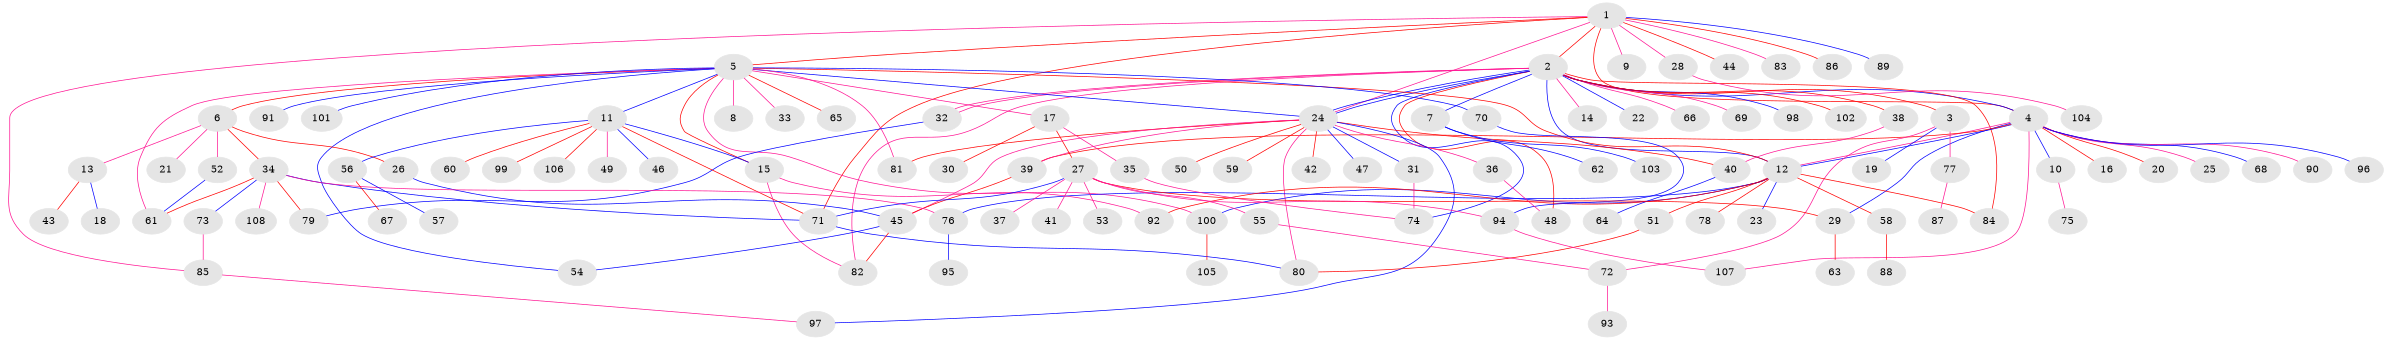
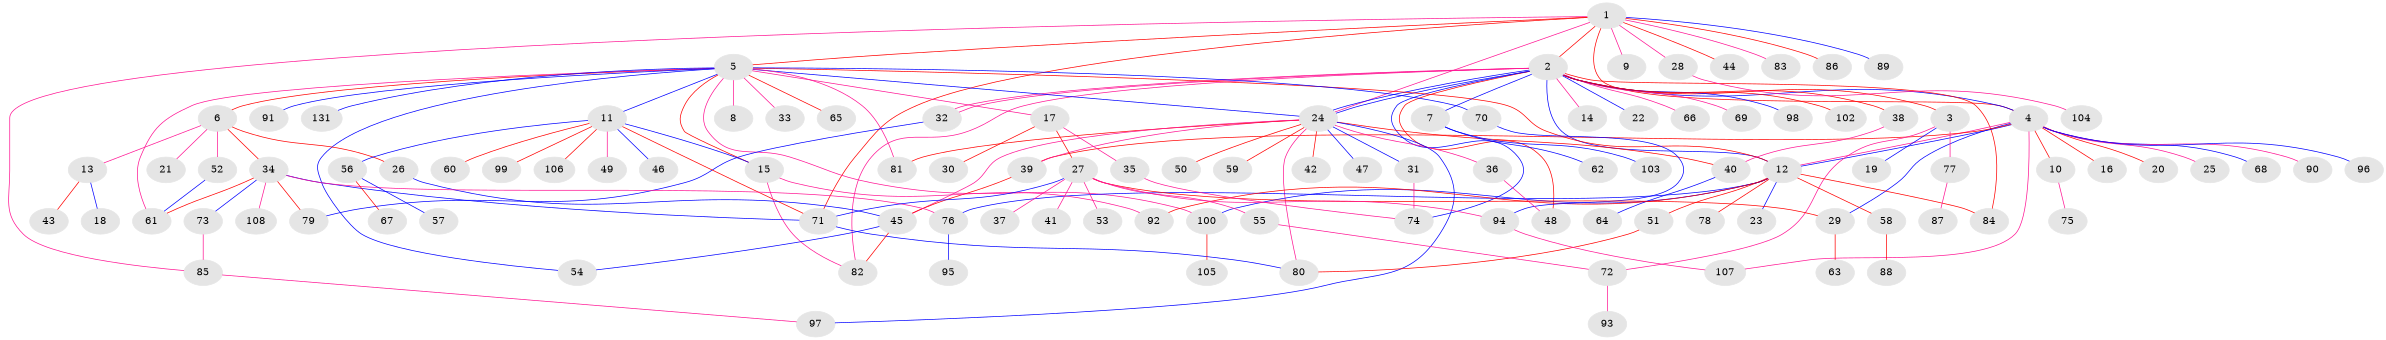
  graph {
    fontname="DejaVu Serif"
    node [color=gray90 fontname="DejaVu Serif" style=filled]
    edge [color=deeppink fontname="DejaVu Serif"]
    1
    2
    4
    5
    9
    24
    28
    44
    71
    83
    85
    86
    89
    3
    7
    12
    14
    22
    32
    38
    48
    66
    69
    74
    82
    84
    98
    102
    10
    16
    20
    25
    29
    39
    68
    90
    96
    107
    6
    8
    11
    15
    17
    33
    54
    61
    65
    70
    81
    91
    100
-   101
+   101 [label=131]
    31
    36
    40
    42
    45
    47
    50
    59
    80
    97
    104
    19
    72
    77
    62
    103
    23
    51
    58
    76
    78
    92
    79
    93
    87
    75
    63
    13
    21
    26
    34
    52
    46
    49
    56
    60
    99
    106
    27
    30
    35
    94
    105
    18
    43
    73
    108
    57
    67
    88
    95
    37
    41
    53
    55
    64
    1 -- 2 [color=red]
    1 -- 4 [color=red]
    1 -- 5 [color=red]
    1 -- 9
    1 -- 24
    1 -- 28
    1 -- 44 [color=red]
    1 -- 71 [color=red]
    1 -- 83
    1 -- 85
    1 -- 86 [color=red]
    1 -- 89 [color=blue]
    2 -- 4 [color=blue]
    2 -- 24 [color=blue]
    2 -- 24 [color=blue]
    2 -- 3 [color=red]
    2 -- 7 [color=blue]
    2 -- 12 [color=blue]
    2 -- 14
    2 -- 22 [color=blue]
    2 -- 32
    2 -- 32
    2 -- 38 [color=red]
    2 -- 48 [color=red]
    2 -- 66
    2 -- 69
    2 -- 74 [color=blue]
    2 -- 82
    2 -- 84 [color=red]
    2 -- 98 [color=blue]
    2 -- 102 [color=red]
    4 -- 12
    4 -- 12 [color=blue]
-   4 -- 10 [color=blue]
+   4 -- 10 [color=red]
    4 -- 16 [color=red]
    4 -- 20 [color=red]
    4 -- 25
    4 -- 29 [color=blue]
    4 -- 39 [color=red]
    4 -- 68 [color=blue]
    4 -- 90
    4 -- 96 [color=blue]
    4 -- 107
    5 -- 24 [color=blue]
    5 -- 12 [color=red]
    5 -- 6 [color=red]
    5 -- 8
    5 -- 11 [color=blue]
    5 -- 15 [color=red]
    5 -- 17
    5 -- 33
    5 -- 54 [color=blue]
    5 -- 61
    5 -- 65 [color=red]
    5 -- 70 [color=blue]
    5 -- 81
    5 -- 91 [color=blue]
    5 -- 100
    5 -- 101 [color=blue]
    24 -- 39
    24 -- 81 [color=red]
    24 -- 31 [color=blue]
    24 -- 36
    24 -- 40 [color=red]
    24 -- 42 [color=red]
    24 -- 45
    24 -- 47 [color=blue]
    24 -- 50 [color=red]
    24 -- 59 [color=red]
    24 -- 80
    24 -- 97 [color=blue]
    28 -- 104
    71 -- 80 [color=blue]
    85 -- 97
    3 -- 19 [color=blue]
    3 -- 72
    3 -- 77
    7 -- 62 [color=blue]
    7 -- 103 [color=blue]
    12 -- 84 [color=red]
    12 -- 100 [color=blue]
    12 -- 23 [color=blue]
    12 -- 51 [color=red]
    12 -- 58 [color=red]
    12 -- 76 [color=blue]
    12 -- 78 [color=red]
    12 -- 92 [color=red]
    32 -- 79 [color=blue]
    38 -- 40
    10 -- 75
    29 -- 63 [color=red]
    39 -- 45 [color=red]
    6 -- 13
    6 -- 21
    6 -- 26 [color=red]
    6 -- 34 [color=red]
    6 -- 52
    11 -- 71 [color=red]
    11 -- 15 [color=blue]
    11 -- 46 [color=blue]
    11 -- 49
    11 -- 56 [color=blue]
    11 -- 60 [color=red]
    11 -- 99 [color=red]
    11 -- 106 [color=red]
    15 -- 82
    15 -- 92
    17 -- 27 [color=red]
    17 -- 30 [color=red]
    17 -- 35
    70 -- 94 [color=blue]
    100 -- 105 [color=red]
    31 -- 74
    36 -- 48
    40 -- 64 [color=blue]
    45 -- 82 [color=red]
    45 -- 54 [color=blue]
    72 -- 93
    77 -- 87
    51 -- 80 [color=red]
    58 -- 88 [color=red]
    76 -- 95 [color=blue]
    13 -- 18 [color=blue]
    13 -- 43 [color=red]
    26 -- 45 [color=blue]
    34 -- 71 [color=blue]
    34 -- 61 [color=red]
    34 -- 76
    34 -- 79 [color=red]
    34 -- 73 [color=blue]
    34 -- 108
    52 -- 61 [color=blue]
    56 -- 57 [color=blue]
    56 -- 67 [color=red]
    27 -- 71 [color=blue]
    27 -- 29 [color=red]
    27 -- 94
    27 -- 37
    27 -- 41
    27 -- 53
    27 -- 55
    35 -- 74
    94 -- 107
    73 -- 85
    55 -- 72
  }
